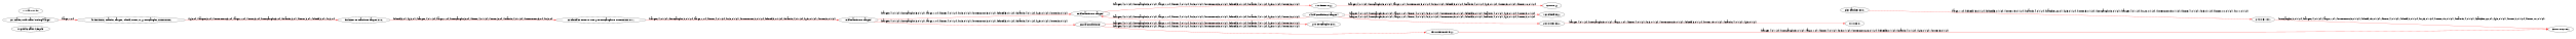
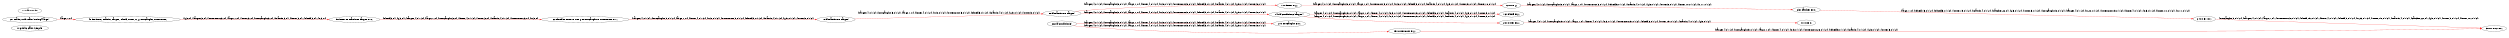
  digraph {
    rankdir=LR
    node [type_label=expression_statement]
    edge [color=red controlflow_type="next_line 1" edge_type=CFG_edge]
    n1 [label="1_\ public\ class\ Simple\ " type_label=class_declaration]
    n2 [label="2_\ \ static\ void\ Main\ \(string\[\]\ args\)" type_label=method_declaration]
    n3 [label="4_\ int\ inner,\ matrix,\ target,\ elseif,\ outer,\ x,\ y,\ notCaught,\ outermost;"]
    n4 [label="5_\ inner\ =\ matrix\ =\ target\ =\ 0;"]
    n5 [label="6_\ elseif\ =\ outer\ =\ x\ =\ y\ =\ notCaught\ =\ outermost\ =\ 1;"]
    n6 [label="7_\ if\(matrix\ ==\ target\)" type_label=if]
    n7 [label="9_\ if\(matrix\ ==\ target\)" type_label=if]
    n8 [label="26_\ if\(condition3\)" type_label=if]
    n9 [label="11_\ inner\ =\ y;"]
    n10 [label="14_\ if\(condition2\(target\)\)" type_label=if]
    n11 [label="27_\ notCaught\ =\ x;"]
    n12 [label="29_\ outermost\ =\ y;"]
    n13 [label="12_\ x\ =\ y;"]
    n14 [label="16_\ elseif\ =\ y;"]
    n15 [label="20_\ outer\ =\ y;"]
    n16 [label="23_\ catcher\ =\ x;"]
    n17 [label="24_\ x\ =\ 100;"]
    n18 [label="21_\ x\ =\ 0;"]
    n19 [label="30_\ x\ =\ x/100;"]
    n20 [label="1_\ start_node" type_label=start]
    n2 -> n3 [controlflow_type=first_next_line label="{args,1,0}"]
    n3 -> n4 [label="{y,3,0},{target,3,0},{outermost,3,0},{args,1,0},{outer,3,0},{notCaught,3,0},{matrix,3,0},{inner,3,0},{elseif,3,0},{x,3,0}"]
    n4 -> n5 [label="{elseif,3,0},{y,3,0},{target,4,0|1|2},{args,1,0},{notCaught,3,0},{inner,4,0|1|2},{outer,3,0},{matrix,4,0|1|2},{outermost,3,0},{x,3,0}"]
    n5 -> n6 [label="{target,4,0|1|2},{notCaught,5,0|1|2},{args,1,0},{inner,4,0|1|2},{x,5,0|1|2},{outermost,5,0|1|2},{elseif,5,0|1|2},{matrix,4,0|1|2},{y,5,0|1|2},{outer,5,0|1|2}"]
    n6 -> n7 [controlflow_type=pos_next label="{target,4,0|1|2},{notCaught,5,0|1|2},{args,1,0},{inner,4,0|1|2},{x,5,0|1|2},{outermost,5,0|1|2},{elseif,5,0|1|2},{matrix,4,0|1|2},{y,5,0|1|2},{outer,5,0|1|2}"]
-   n6 -> n8 [controlflow_type=neg_next label="{target,4,0|1|2},{notCaught,5,0|1|2},{args,1,0},{inner,4,0|1|2},{x,5,0|1|2},{outermost,5,0|1|2},{elseif,5,0|1|2},{matrix,4,0|1|2},{y,5,0|1|2},{outer,5,0|1|2}"]
    n7 -> n9 [controlflow_type=pos_next label="{target,4,0|1|2},{notCaught,5,0|1|2},{args,1,0},{inner,4,0|1|2},{x,5,0|1|2},{outermost,5,0|1|2},{elseif,5,0|1|2},{matrix,4,0|1|2},{y,5,0|1|2},{outer,5,0|1|2}"]
-   n10 -> n7 [controlflow_type=neg_next label="{target,4,0|1|2},{notCaught,5,0|1|2},{args,1,0},{inner,4,0|1|2},{x,5,0|1|2},{outermost,5,0|1|2},{elseif,5,0|1|2},{matrix,4,0|1|2},{y,5,0|1|2},{outer,5,0|1|2}"]
+   n7 -> n10 [controlflow_type=neg_next label="{target,4,0|1|2},{notCaught,5,0|1|2},{args,1,0},{inner,4,0|1|2},{x,5,0|1|2},{outermost,5,0|1|2},{elseif,5,0|1|2},{matrix,4,0|1|2},{y,5,0|1|2},{outer,5,0|1|2}"]
    n8 -> n11 [controlflow_type=pos_next label="{target,4,0|1|2},{notCaught,5,0|1|2},{args,1,0},{inner,4,0|1|2},{x,5,0|1|2},{outermost,5,0|1|2},{elseif,5,0|1|2},{matrix,4,0|1|2},{y,5,0|1|2},{outer,5,0|1|2}"]
    n8 -> n12 [controlflow_type=neg_next label="{target,4,0|1|2},{notCaught,5,0|1|2},{args,1,0},{inner,4,0|1|2},{x,5,0|1|2},{outermost,5,0|1|2},{elseif,5,0|1|2},{matrix,4,0|1|2},{y,5,0|1|2},{outer,5,0|1|2}"]
    n9 -> n13 [label="{target,4,0|1|2},{notCaught,5,0|1|2},{args,1,0},{outermost,5,0|1|2},{x,5,0|1|2},{elseif,5,0|1|2},{matrix,4,0|1|2},{y,5,0|1|2},{outer,5,0|1|2},{inner,10,0|1|2}"]
    n10 -> n14 [controlflow_type=pos_next label="{target,4,0|1|2},{notCaught,5,0|1|2},{args,1,0},{inner,4,0|1|2},{x,5,0|1|2},{outermost,5,0|1|2},{elseif,5,0|1|2},{matrix,4,0|1|2},{y,5,0|1|2},{outer,5,0|1|2}"]
    n10 -> n15 [controlflow_type=neg_next label="{target,4,0|1|2},{notCaught,5,0|1|2},{args,1,0},{inner,4,0|1|2},{x,5,0|1|2},{outermost,5,0|1|2},{elseif,5,0|1|2},{matrix,4,0|1|2},{y,5,0|1|2},{outer,5,0|1|2}"]
    n12 -> n19 [controlflow_type="next_line 4" label="{target,4,0|1|2},{notCaught,5,0|1|2},{args,1,0},{inner,4,0|1|2},{x,5,0|1|2},{outermost,28,0|1|2},{elseif,5,0|1|2},{matrix,4,0|1|2},{y,5,0|1|2},{outer,5,0|1|2}"]
+   n13 -> n16 [controlflow_type="next_line 2" label="{target,4,0|1|2},{notCaught,5,0|1|2},{args,1,0},{outermost,5,0|1|2},{elseif,5,0|1|2},{matrix,4,0|1|2},{y,5,0|1|2},{outer,5,0|1|2},{inner,10,0|1|2},{x,11,0|1|2}"]
    n15 -> n18 [label="{target,4,0|1|2},{notCaught,5,0|1|2},{args,1,0},{inner,4,0|1|2},{x,5,0|1|2},{outermost,5,0|1|2},{elseif,5,0|1|2},{outer,19,0|1|2},{matrix,4,0|1|2},{y,5,0|1|2}"]
    n16 -> n17 [label="{args,1,0},{elseif,15,0|1|2},{elseif,5,0|1|2},{outer,19,0|1|2},{matrix,4,0|1|2},{catcher,22,0},{y,5,0|1|2},{outer,5,0|1|2},{notCaught,5,0|1|2},{target,4,0|1|2},{x,20,0|1|2},{outermost,5,0|1|2},{inner,4,0|1|2},{x,5,0|1|2},{inner,10,0|1|2},{x,11,0|1|2}"]
    n17 -> n19 [controlflow_type="next_line 2" label="{notCaught,5,0|1|2},{target,4,0|1|2},{args,1,0},{outermost,5,0|1|2},{elseif,15,0|1|2},{inner,4,0|1|2},{elseif,5,0|1|2},{x,23,0|1|2},{outer,19,0|1|2},{matrix,4,0|1|2},{catcher,22,0},{y,5,0|1|2},{outer,5,0|1|2},{inner,10,0|1|2}"]
  }
